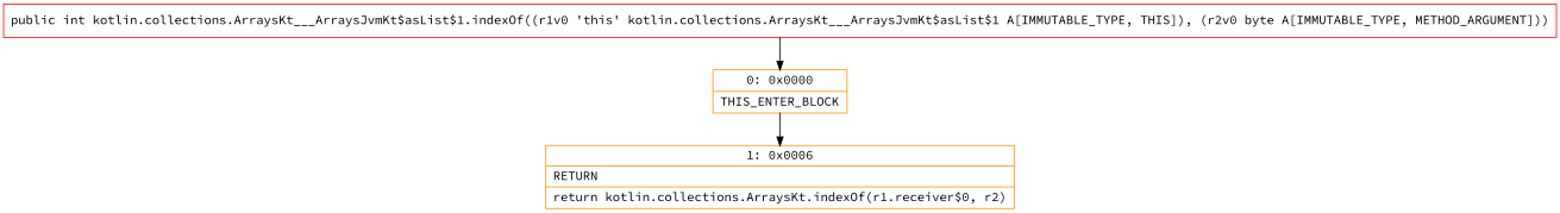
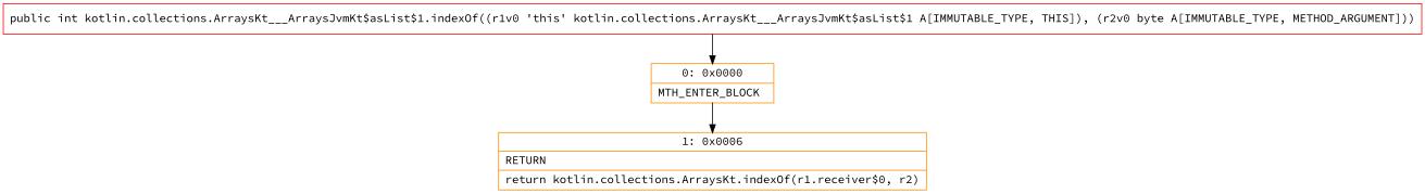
  digraph {
    fontname="Source Code Pro"
    node [shape=record color=darkorange fontname="Source Code Pro"]
    edge [fontname="Source Code Pro"]
-   n1 [label="{0\:\ 0x0000|THIS_ENTER_BLOCK\l}"]
+   n1 [label="{0\:\ 0x0000|MTH_ENTER_BLOCK\l}"]
    n2 [label="{1\:\ 0x0006|RETURN\l|return kotlin.collections.ArraysKt.indexOf(r1.receiver$0, r2)\l}"]
    n3 [label="{public int kotlin.collections.ArraysKt___ArraysJvmKt$asList$1.indexOf((r1v0 'this' kotlin.collections.ArraysKt___ArraysJvmKt$asList$1 A[IMMUTABLE_TYPE, THIS]), (r2v0 byte A[IMMUTABLE_TYPE, METHOD_ARGUMENT])) }" color=red]
    n1 -> n2
    n3 -> n1
  }
